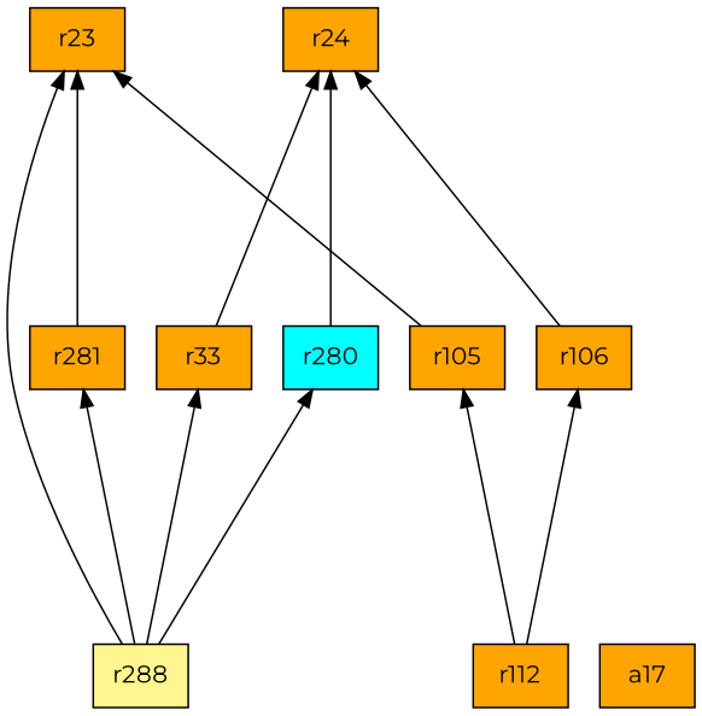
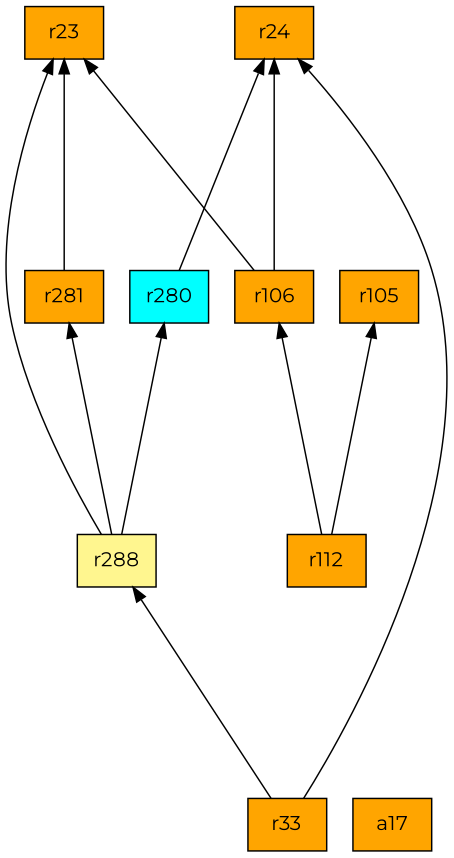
  digraph {
    fontname=Montserrat
    rankdir=BT
    ranksep=2.0
    node [fillcolor=orange fontname=Montserrat shape=record style=filled]
    edge [fontname=Montserrat]
    n1 [fillcolor=khaki1 label="{r288}"]
    n2 [fillcolor=cyan label="{r280}"]
    n3 [label="{r281}"]
    n4 [label="{r33}"]
    n5 [label="{r23}"]
    n6 [label="{r24}"]
    n7 [label="{r106}"]
    n8 [label="{a17}"]
    n9 [label="{r105}"]
    n10 [label="{r112}"]
    n1 -> n2
    n1 -> n3
-   n1 -> n4
+   n4 -> n1
    n1 -> n5
    n2 -> n6
    n3 -> n5
    n4 -> n6
    n7 -> n6
-   n9 -> n5
+   n7 -> n5
    n10 -> n7
    n10 -> n9
  }
